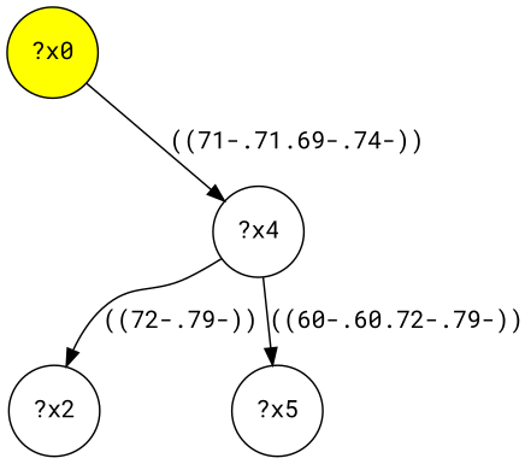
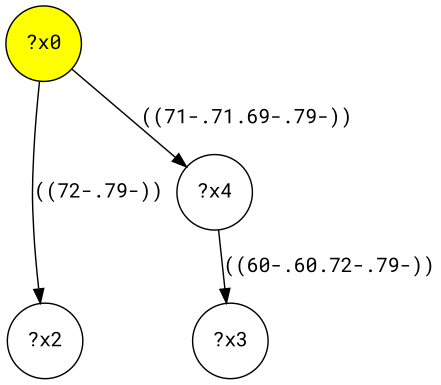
  digraph {
    fontname="Roboto Mono"
    node [fontname="Roboto Mono" shape=circle]
    edge [fontname="Roboto Mono"]
    n1 [fillcolor=yellow label="?x0" style="filled,"]
    n2 [label="?x2"]
    n3 [label="?x4"]
-   n4 [label="?x5"]
-   n3 -> n2 [label="((72-.79-))"]
-   n1 -> n3 [label="((71-.71.69-.74-))"]
+   n4 [label="?x3"]
+   n1 -> n2 [label="((72-.79-))"]
+   n1 -> n3 [label="((71-.71.69-.79-))"]
    n3 -> n4 [label="((60-.60.72-.79-))"]
  }
